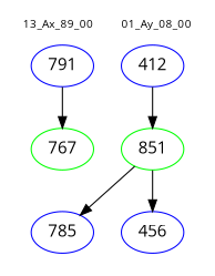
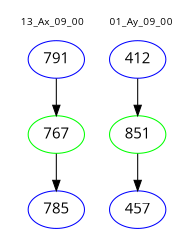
  digraph {
    fontname="Open Sans"
    node [color=blue fontname="Open Sans"]
    edge [color=black fontname="Open Sans"]
    n1 [label=791]
    n2 [color=green label=767]
    n3 [label=785]
    n4 [label=412]
    n5 [color=green label=851]
-   n6 [label=456]
+   n6 [label=457]
    subgraph cluster_1 {
      color=white
      fontsize=10
-     label="13_Ax_89_00"
+     label="13_Ax_09_00"
      n1
      n2
      n3
    }
    subgraph cluster_2 {
      color=white
      fontsize=10
-     label="01_Ay_08_00"
+     label="01_Ay_09_00"
      n4
      n5
      n6
    }
    n1 -> n2
-   n5 -> n3
+   n2 -> n3
    n4 -> n5
    n5 -> n6
  }
